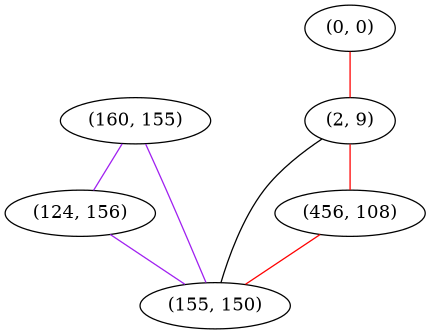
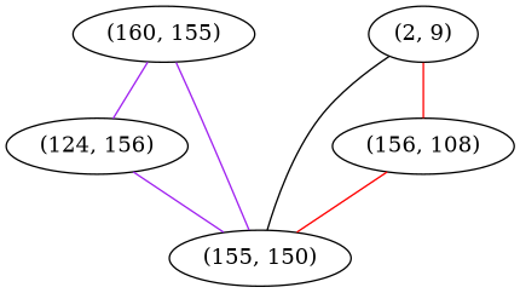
  graph {
    edge [color=purple weight=1]
    "(160, 155)"
    "(124, 156)"
    "(155, 150)"
-   "(156, 108)" [label="(456, 108)"]
+   "(156, 108)"
    n5 [label="(2, 9)"]
-   "(0, 0)"
    "(160, 155)" -- "(124, 156)"
    "(160, 155)" -- "(155, 150)"
    "(124, 156)" -- "(155, 150)" [weight=3]
    "(156, 108)" -- "(155, 150)" [color=red weight=3]
    n5 -- "(155, 150)" [color=black]
    n5 -- "(156, 108)" [color=red weight=3]
-   "(0, 0)" -- n5 [color=red weight=4]
  }
